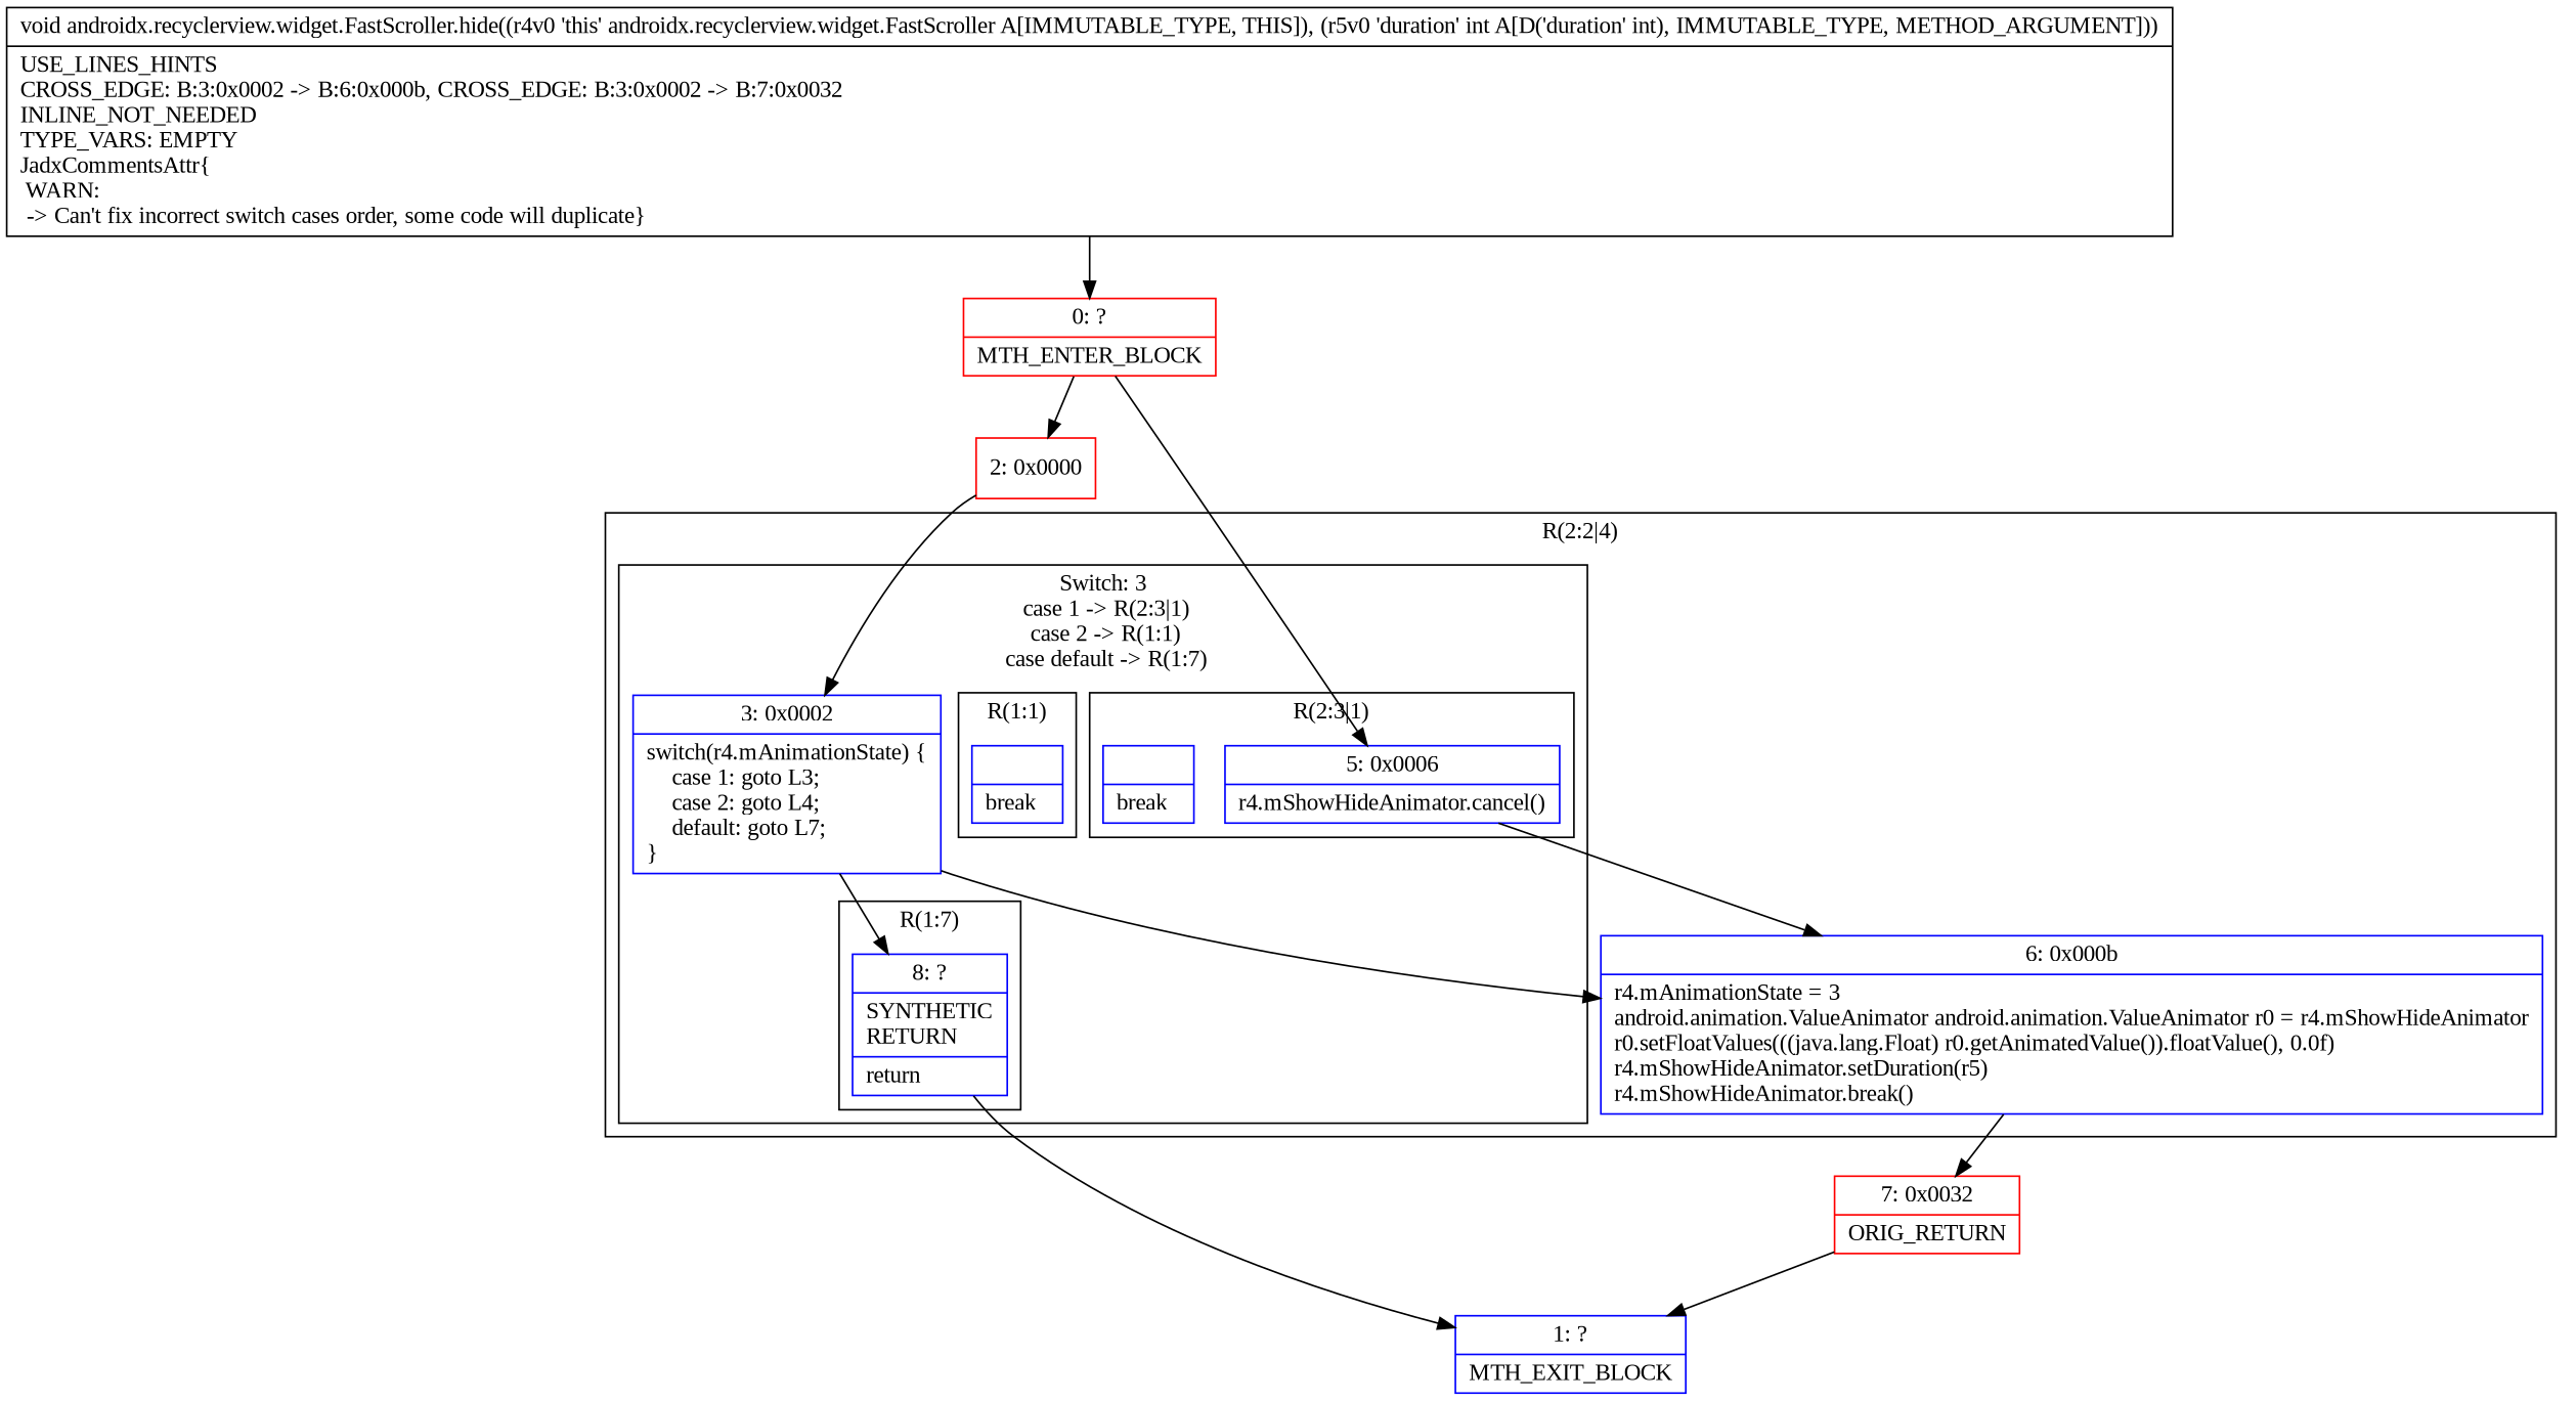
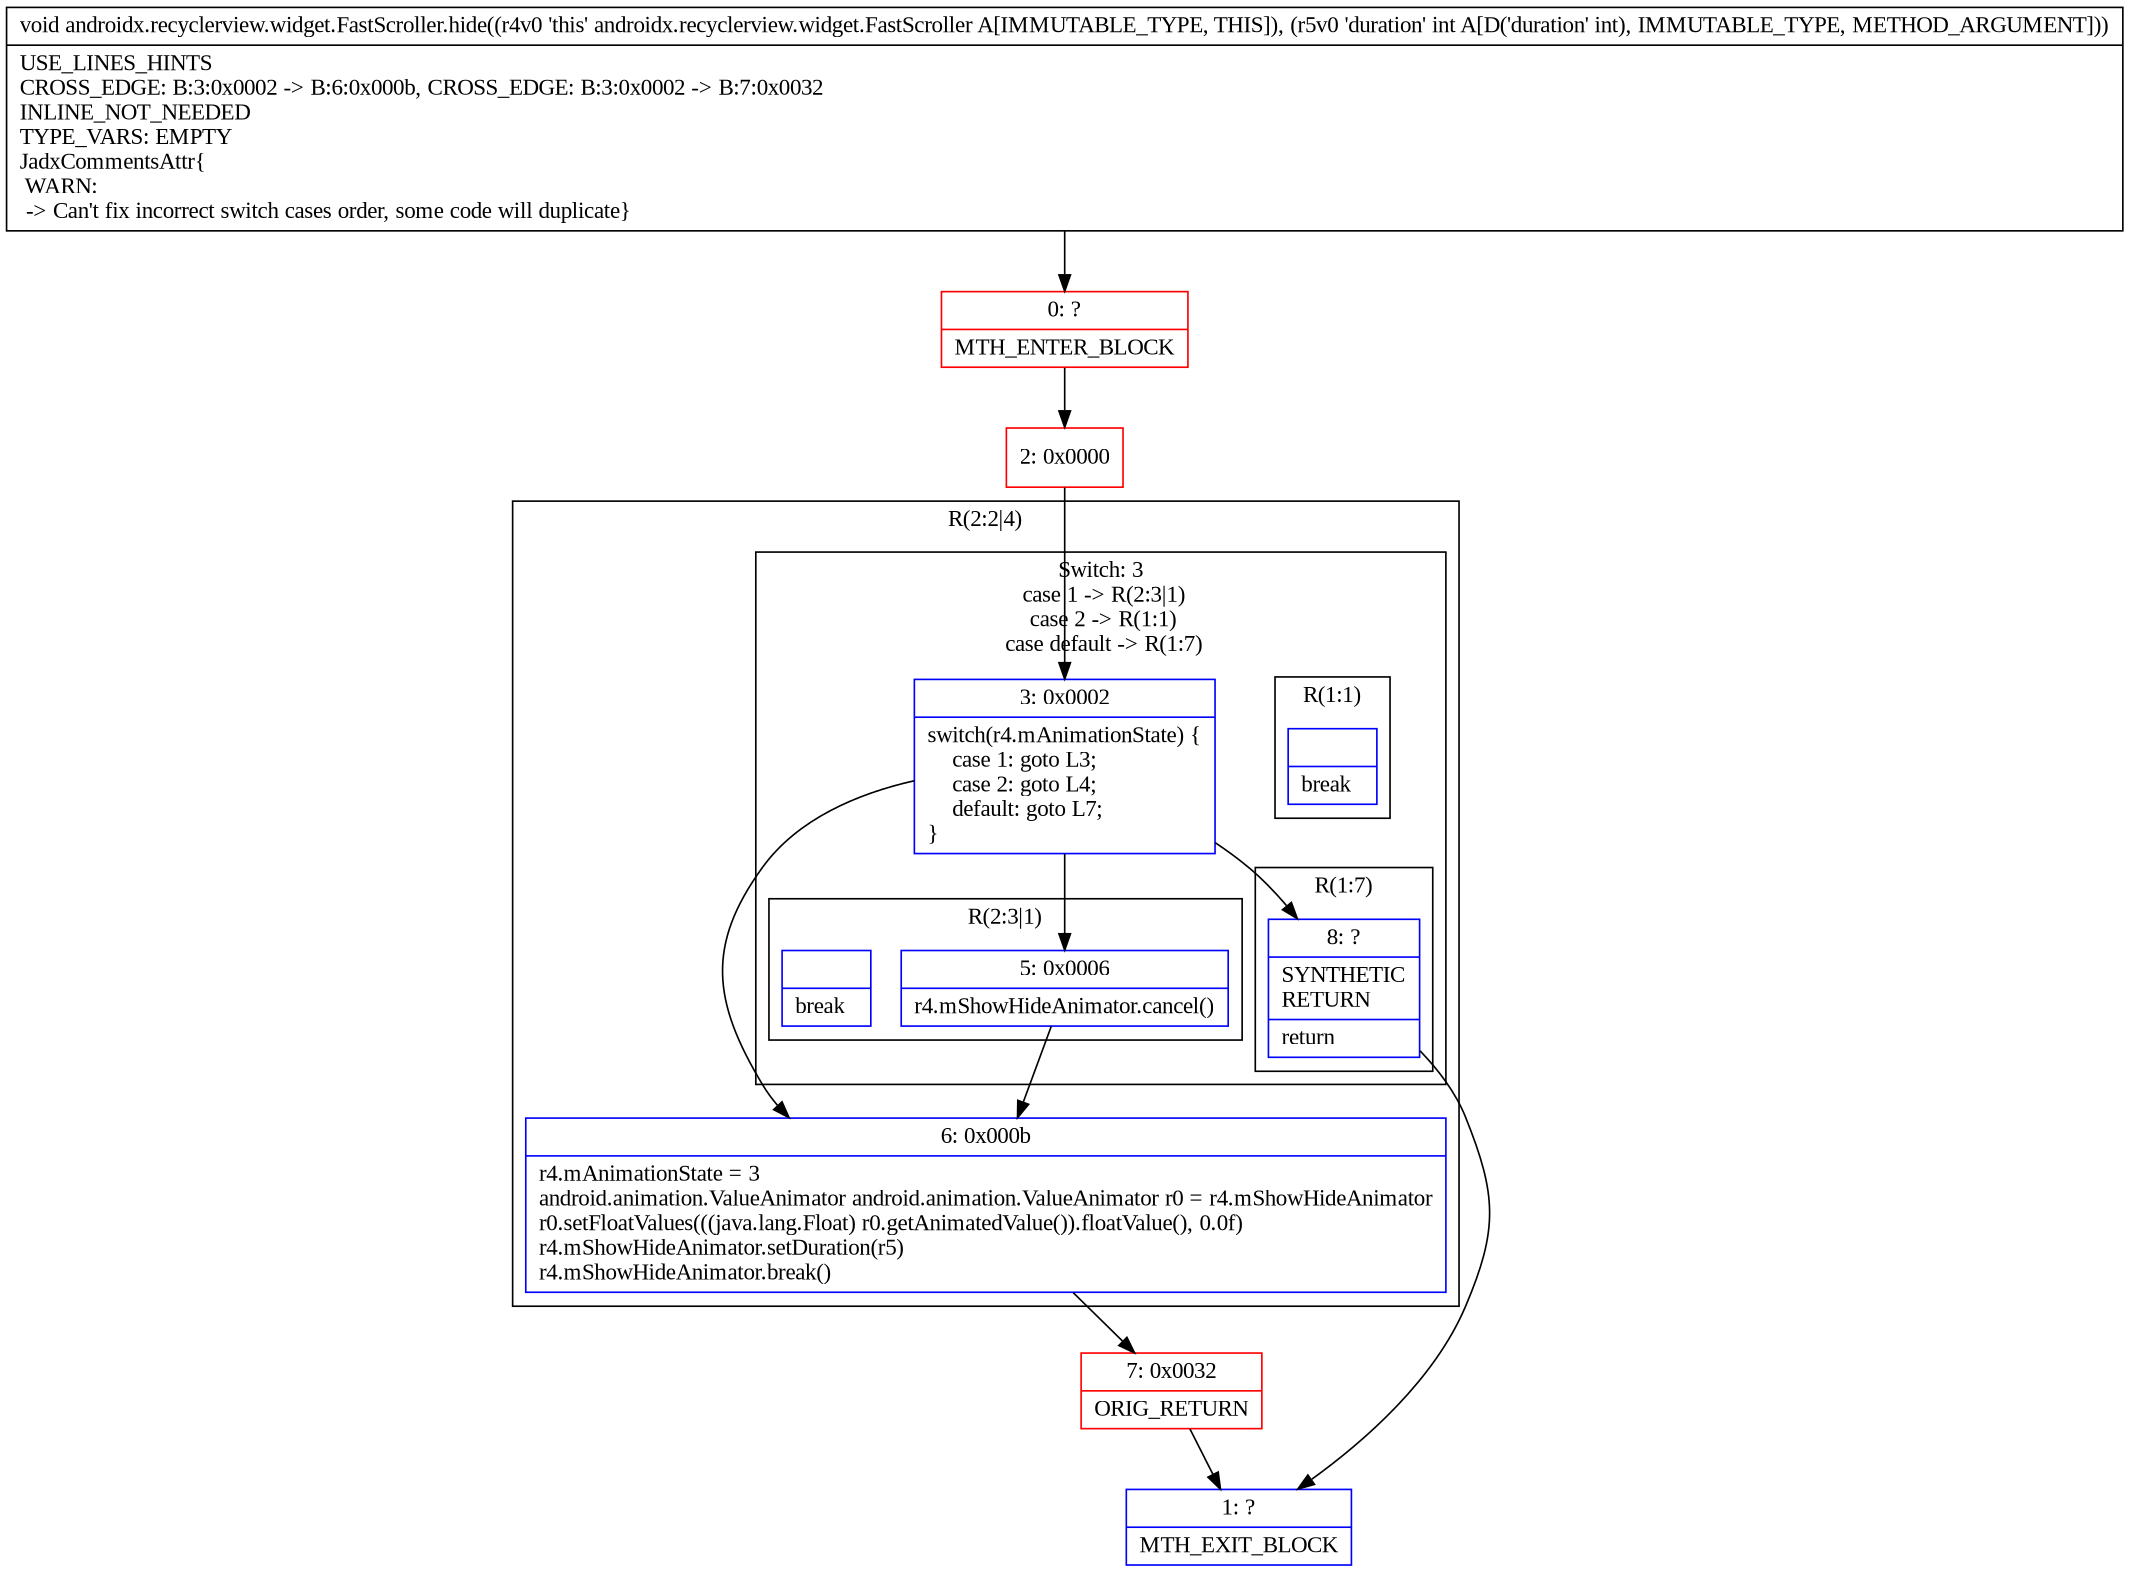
  digraph {
    fontname="Liberation Serif"
    node [color=blue fontname="Liberation Serif" shape=record]
    edge [fontname="Liberation Serif"]
    n1 [label="{5\:\ 0x0006|r4.mShowHideAnimator.cancel()\l}"]
    n2 [label="{|break\l}"]
    n3 [label="{|break\l}"]
    n4 [label="{8\:\ ?|SYNTHETIC\lRETURN\l|return\l}"]
    n5 [label="{3\:\ 0x0002|switch(r4.mAnimationState) \{\l    case 1: goto L3;\l    case 2: goto L4;\l    default: goto L7;\l\}\l}"]
    n6 [label="{6\:\ 0x000b|r4.mAnimationState = 3\landroid.animation.ValueAnimator android.animation.ValueAnimator r0 = r4.mShowHideAnimator\lr0.setFloatValues(((java.lang.Float) r0.getAnimatedValue()).floatValue(), 0.0f)\lr4.mShowHideAnimator.setDuration(r5)\lr4.mShowHideAnimator.break()\l}"]
    n7 [label="{1\:\ ?|MTH_EXIT_BLOCK\l}"]
    n8 [color=red label="{7\:\ 0x0032|ORIG_RETURN\l}"]
    n9 [color=red label="{0\:\ ?|MTH_ENTER_BLOCK\l}"]
    n10 [color=red label="{2\:\ 0x0000}"]
    n11 [label="{void androidx.recyclerview.widget.FastScroller.hide((r4v0 'this' androidx.recyclerview.widget.FastScroller A[IMMUTABLE_TYPE, THIS]), (r5v0 'duration' int A[D('duration' int), IMMUTABLE_TYPE, METHOD_ARGUMENT]))  | USE_LINES_HINTS\lCROSS_EDGE: B:3:0x0002 \-\> B:6:0x000b, CROSS_EDGE: B:3:0x0002 \-\> B:7:0x0032\lINLINE_NOT_NEEDED\lTYPE_VARS: EMPTY\lJadxCommentsAttr\{\l WARN: \l \-\> Can't fix incorrect switch cases order, some code will duplicate\}\l}" color=""]
    subgraph cluster_1 {
      label="R(2:2|4)"
      n6
      subgraph cluster_2 {
        label="Switch: 3\n case 1 -> R(2:3|1)\n case 2 -> R(1:1)\n case default -> R(1:7)"
        n5
        subgraph cluster_3 {
          label="R(2:3|1)"
          n1
          n2
        }
        subgraph cluster_4 {
          label="R(1:1)"
          n3
        }
        subgraph cluster_5 {
          label="R(1:7)"
          n4
        }
      }
    }
    n1 -> n6
    n4 -> n7
-   n9 -> n1
+   n5 -> n1
    n5 -> n4
    n5 -> n6
    n6 -> n8
    n8 -> n7
    n9 -> n10
    n10 -> n5
    n11 -> n9
  }
